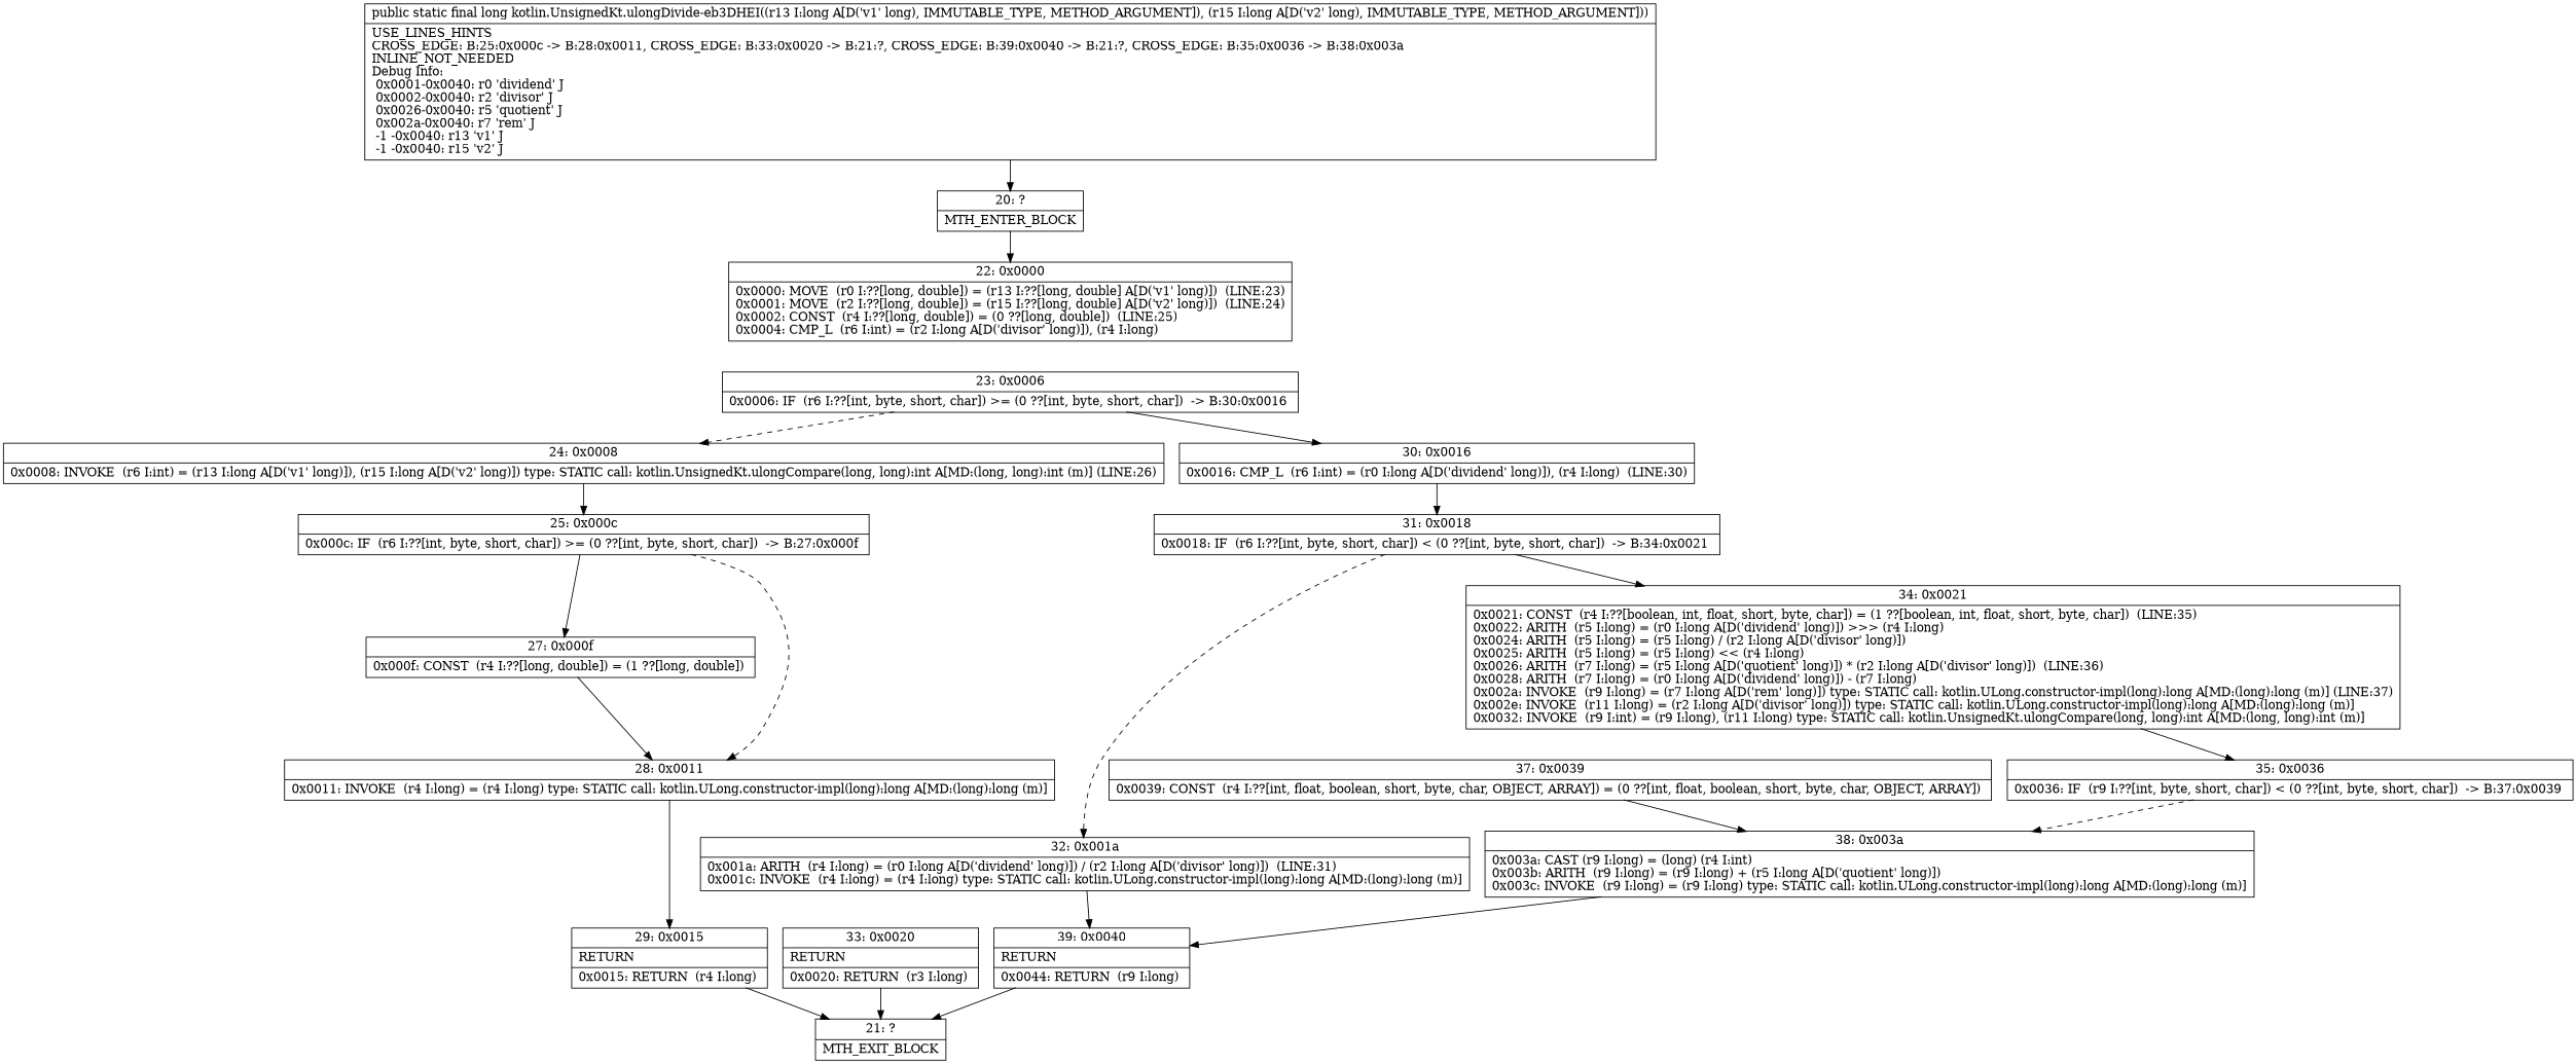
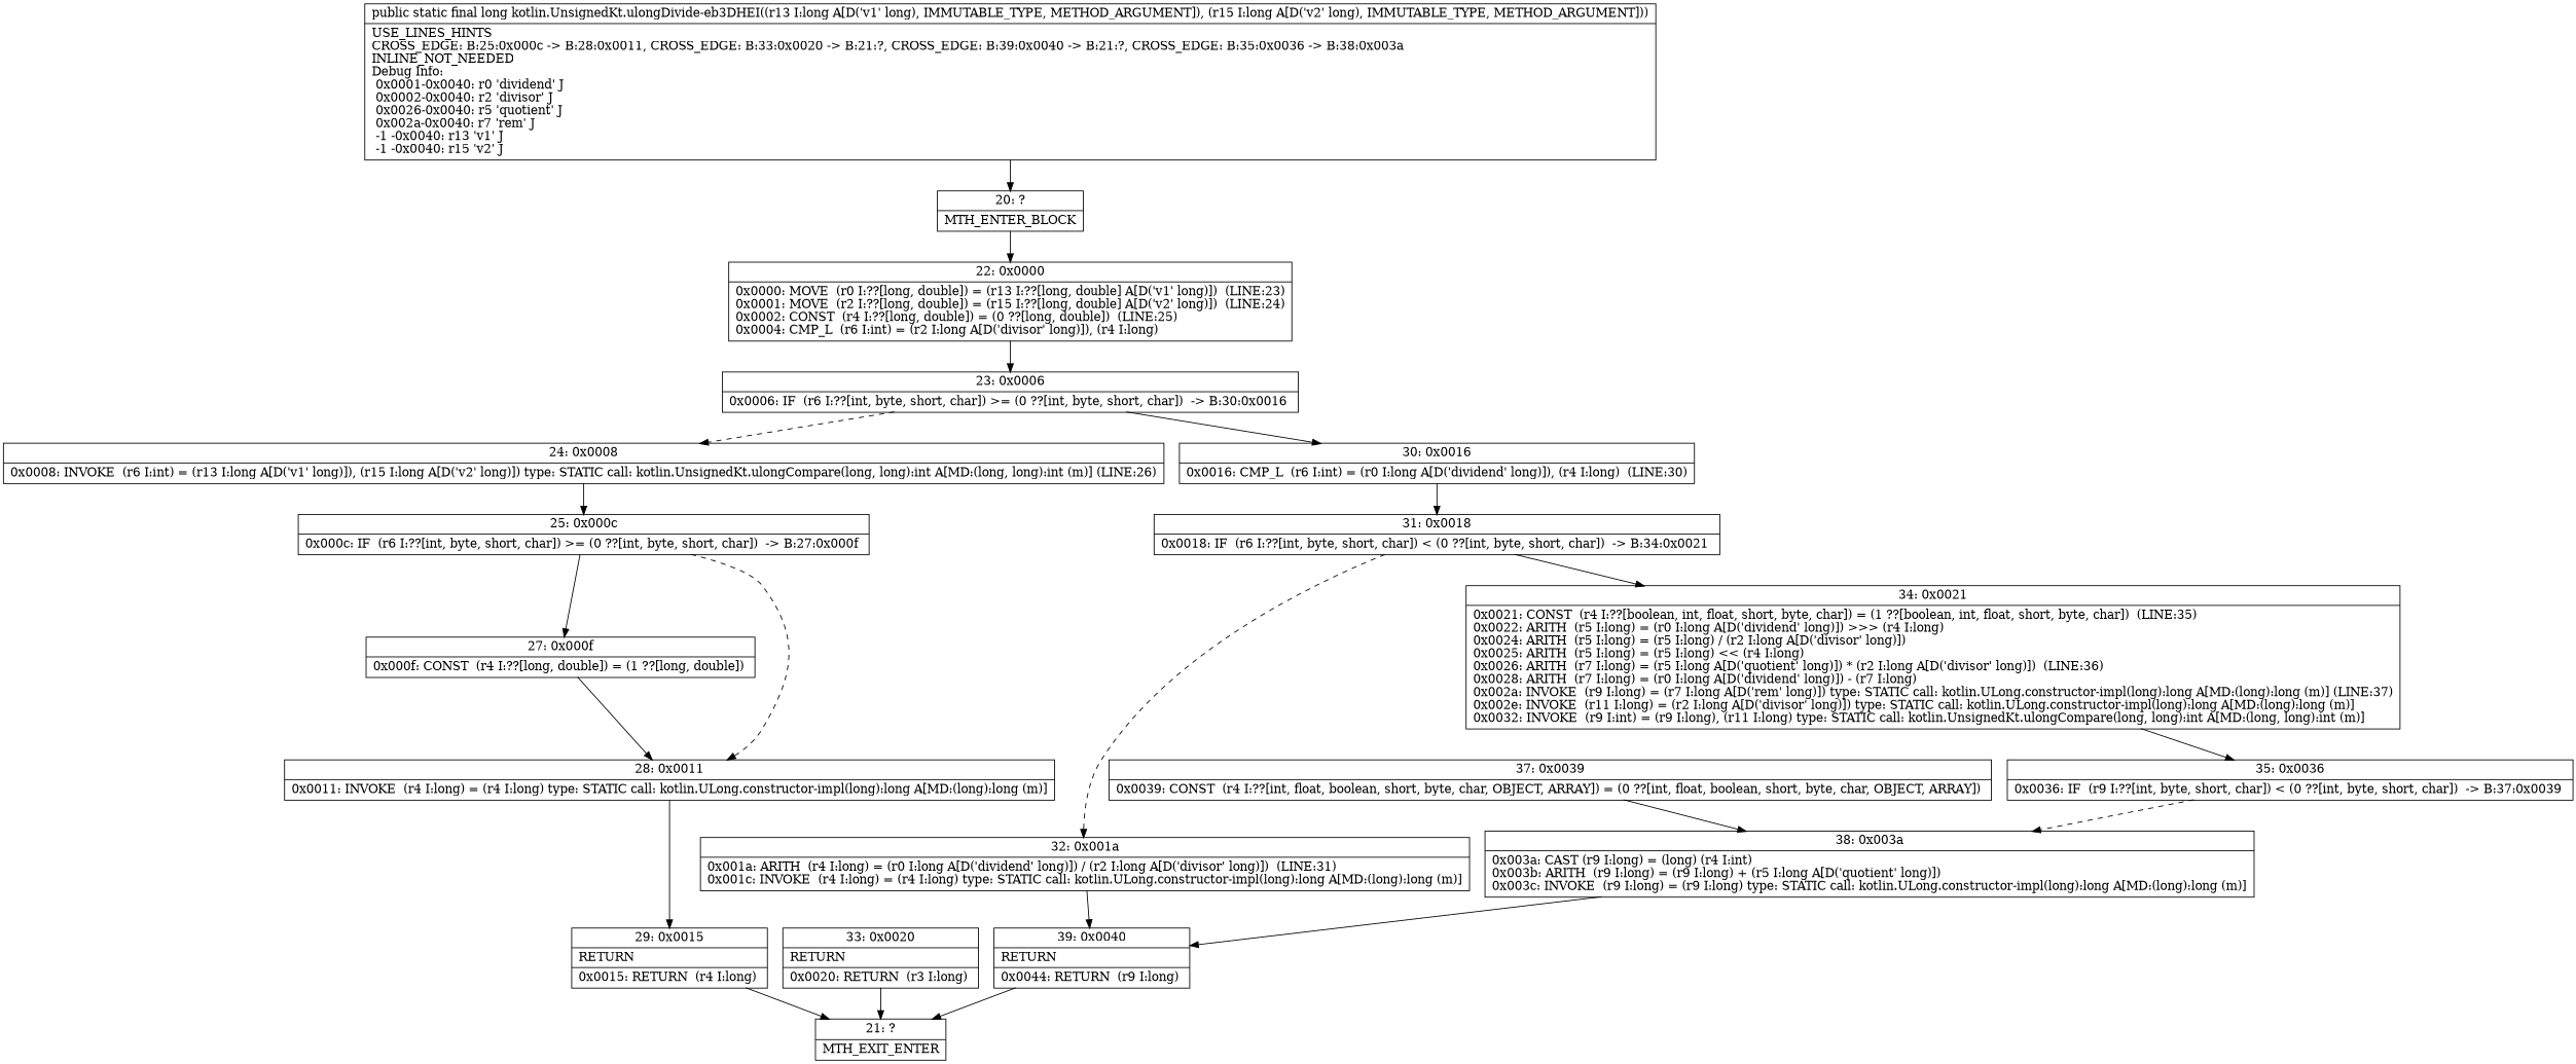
  digraph {
    node [shape=record]
    n1 [label="{20\:\ ?|MTH_ENTER_BLOCK\l}"]
    n2 [label="{22\:\ 0x0000|0x0000: MOVE  (r0 I:??[long, double]) = (r13 I:??[long, double] A[D('v1' long)])  (LINE:23)\l0x0001: MOVE  (r2 I:??[long, double]) = (r15 I:??[long, double] A[D('v2' long)])  (LINE:24)\l0x0002: CONST  (r4 I:??[long, double]) = (0 ??[long, double])  (LINE:25)\l0x0004: CMP_L  (r6 I:int) = (r2 I:long A[D('divisor' long)]), (r4 I:long) \l}"]
    n3 [label="{23\:\ 0x0006|0x0006: IF  (r6 I:??[int, byte, short, char]) \>= (0 ??[int, byte, short, char])  \-\> B:30:0x0016 \l}"]
    n4 [label="{24\:\ 0x0008|0x0008: INVOKE  (r6 I:int) = (r13 I:long A[D('v1' long)]), (r15 I:long A[D('v2' long)]) type: STATIC call: kotlin.UnsignedKt.ulongCompare(long, long):int A[MD:(long, long):int (m)] (LINE:26)\l}"]
    n5 [label="{30\:\ 0x0016|0x0016: CMP_L  (r6 I:int) = (r0 I:long A[D('dividend' long)]), (r4 I:long)  (LINE:30)\l}"]
    n6 [label="{25\:\ 0x000c|0x000c: IF  (r6 I:??[int, byte, short, char]) \>= (0 ??[int, byte, short, char])  \-\> B:27:0x000f \l}"]
    n7 [label="{31\:\ 0x0018|0x0018: IF  (r6 I:??[int, byte, short, char]) \< (0 ??[int, byte, short, char])  \-\> B:34:0x0021 \l}"]
    n8 [label="{27\:\ 0x000f|0x000f: CONST  (r4 I:??[long, double]) = (1 ??[long, double]) \l}"]
    n9 [label="{28\:\ 0x0011|0x0011: INVOKE  (r4 I:long) = (r4 I:long) type: STATIC call: kotlin.ULong.constructor\-impl(long):long A[MD:(long):long (m)]\l}"]
    n10 [label="{29\:\ 0x0015|RETURN\l|0x0015: RETURN  (r4 I:long) \l}"]
-   n11 [label="{21\:\ ?|MTH_EXIT_BLOCK\l}"]
+   n11 [label="{21\:\ ?|MTH_EXIT_ENTER\l}"]
    n12 [label="{32\:\ 0x001a|0x001a: ARITH  (r4 I:long) = (r0 I:long A[D('dividend' long)]) \/ (r2 I:long A[D('divisor' long)])  (LINE:31)\l0x001c: INVOKE  (r4 I:long) = (r4 I:long) type: STATIC call: kotlin.ULong.constructor\-impl(long):long A[MD:(long):long (m)]\l}"]
    n13 [label="{34\:\ 0x0021|0x0021: CONST  (r4 I:??[boolean, int, float, short, byte, char]) = (1 ??[boolean, int, float, short, byte, char])  (LINE:35)\l0x0022: ARITH  (r5 I:long) = (r0 I:long A[D('dividend' long)]) \>\>\> (r4 I:long) \l0x0024: ARITH  (r5 I:long) = (r5 I:long) \/ (r2 I:long A[D('divisor' long)]) \l0x0025: ARITH  (r5 I:long) = (r5 I:long) \<\< (r4 I:long) \l0x0026: ARITH  (r7 I:long) = (r5 I:long A[D('quotient' long)]) * (r2 I:long A[D('divisor' long)])  (LINE:36)\l0x0028: ARITH  (r7 I:long) = (r0 I:long A[D('dividend' long)]) \- (r7 I:long) \l0x002a: INVOKE  (r9 I:long) = (r7 I:long A[D('rem' long)]) type: STATIC call: kotlin.ULong.constructor\-impl(long):long A[MD:(long):long (m)] (LINE:37)\l0x002e: INVOKE  (r11 I:long) = (r2 I:long A[D('divisor' long)]) type: STATIC call: kotlin.ULong.constructor\-impl(long):long A[MD:(long):long (m)]\l0x0032: INVOKE  (r9 I:int) = (r9 I:long), (r11 I:long) type: STATIC call: kotlin.UnsignedKt.ulongCompare(long, long):int A[MD:(long, long):int (m)]\l}"]
    n14 [label="{39\:\ 0x0040|RETURN\l|0x0044: RETURN  (r9 I:long) \l}"]
    n15 [label="{35\:\ 0x0036|0x0036: IF  (r9 I:??[int, byte, short, char]) \< (0 ??[int, byte, short, char])  \-\> B:37:0x0039 \l}"]
    n16 [label="{33\:\ 0x0020|RETURN\l|0x0020: RETURN  (r3 I:long) \l}"]
    n17 [label="{38\:\ 0x003a|0x003a: CAST (r9 I:long) = (long) (r4 I:int) \l0x003b: ARITH  (r9 I:long) = (r9 I:long) + (r5 I:long A[D('quotient' long)]) \l0x003c: INVOKE  (r9 I:long) = (r9 I:long) type: STATIC call: kotlin.ULong.constructor\-impl(long):long A[MD:(long):long (m)]\l}"]
    n18 [label="{37\:\ 0x0039|0x0039: CONST  (r4 I:??[int, float, boolean, short, byte, char, OBJECT, ARRAY]) = (0 ??[int, float, boolean, short, byte, char, OBJECT, ARRAY]) \l}"]
    n19 [label="{public static final long kotlin.UnsignedKt.ulongDivide\-eb3DHEI((r13 I:long A[D('v1' long), IMMUTABLE_TYPE, METHOD_ARGUMENT]), (r15 I:long A[D('v2' long), IMMUTABLE_TYPE, METHOD_ARGUMENT]))  | USE_LINES_HINTS\lCROSS_EDGE: B:25:0x000c \-\> B:28:0x0011, CROSS_EDGE: B:33:0x0020 \-\> B:21:?, CROSS_EDGE: B:39:0x0040 \-\> B:21:?, CROSS_EDGE: B:35:0x0036 \-\> B:38:0x003a\lINLINE_NOT_NEEDED\lDebug Info:\l  0x0001\-0x0040: r0 'dividend' J\l  0x0002\-0x0040: r2 'divisor' J\l  0x0026\-0x0040: r5 'quotient' J\l  0x002a\-0x0040: r7 'rem' J\l  \-1 \-0x0040: r13 'v1' J\l  \-1 \-0x0040: r15 'v2' J\l}"]
    n1 -> n2
+   n2 -> n3
    n3 -> n4 [style=dashed]
    n3 -> n5
    n4 -> n6
    n5 -> n7
    n6 -> n8
    n6 -> n9 [style=dashed]
    n7 -> n12 [style=dashed]
    n7 -> n13
    n8 -> n9
    n9 -> n10
    n10 -> n11
    n12 -> n14
    n13 -> n15
    n14 -> n11
    n15 -> n17 [style=dashed]
    n16 -> n11
    n17 -> n14
    n18 -> n17
    n19 -> n1
  }
